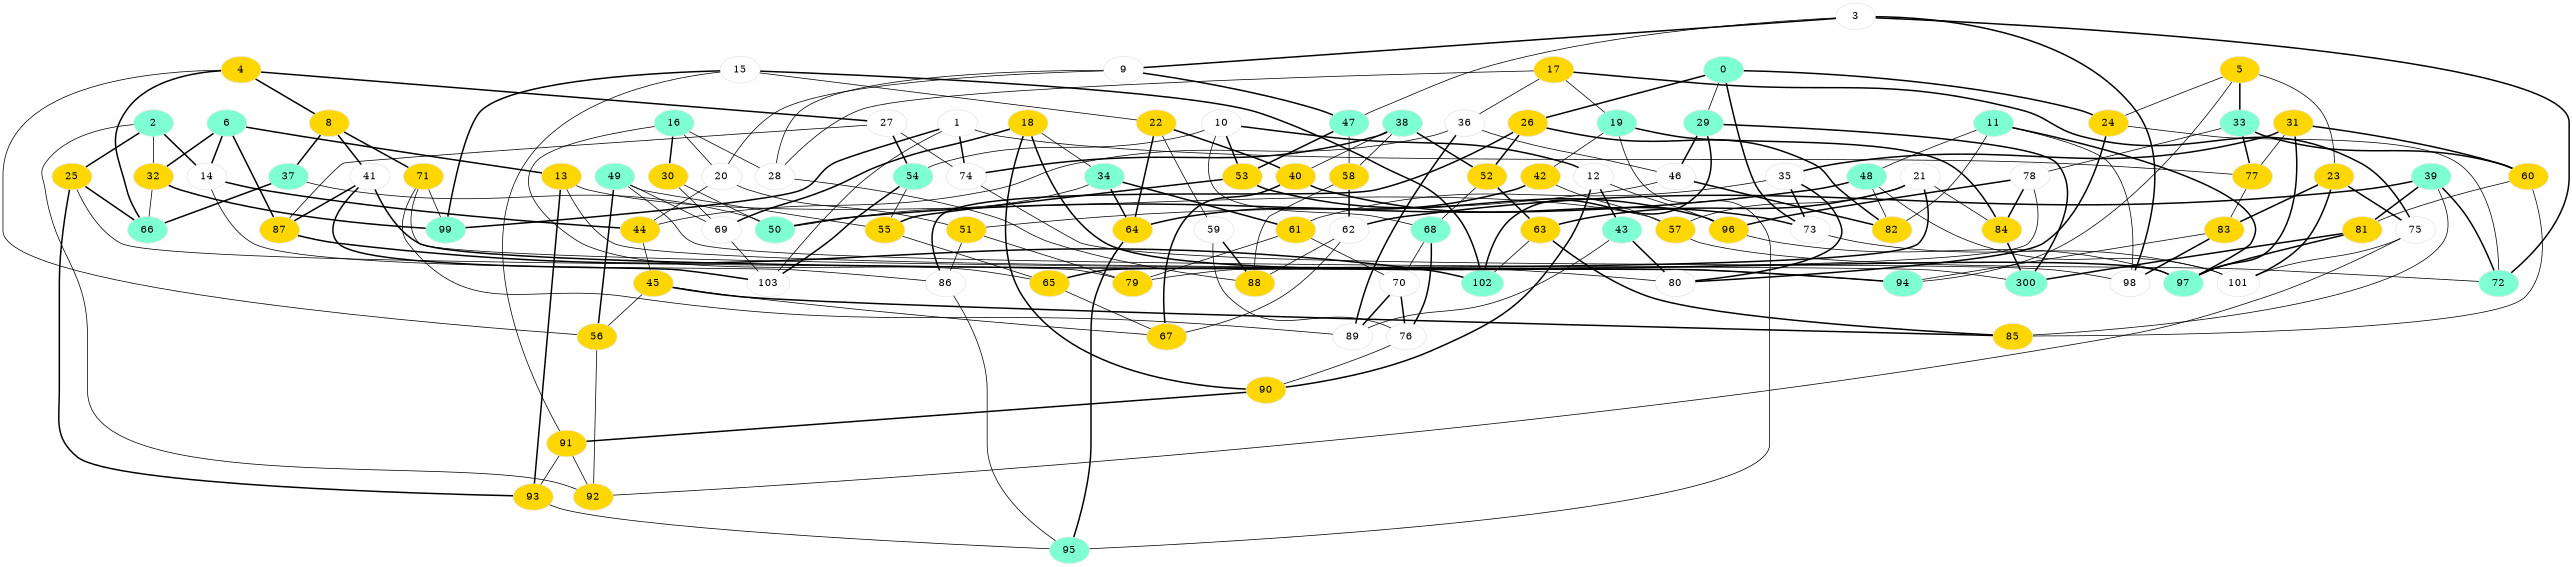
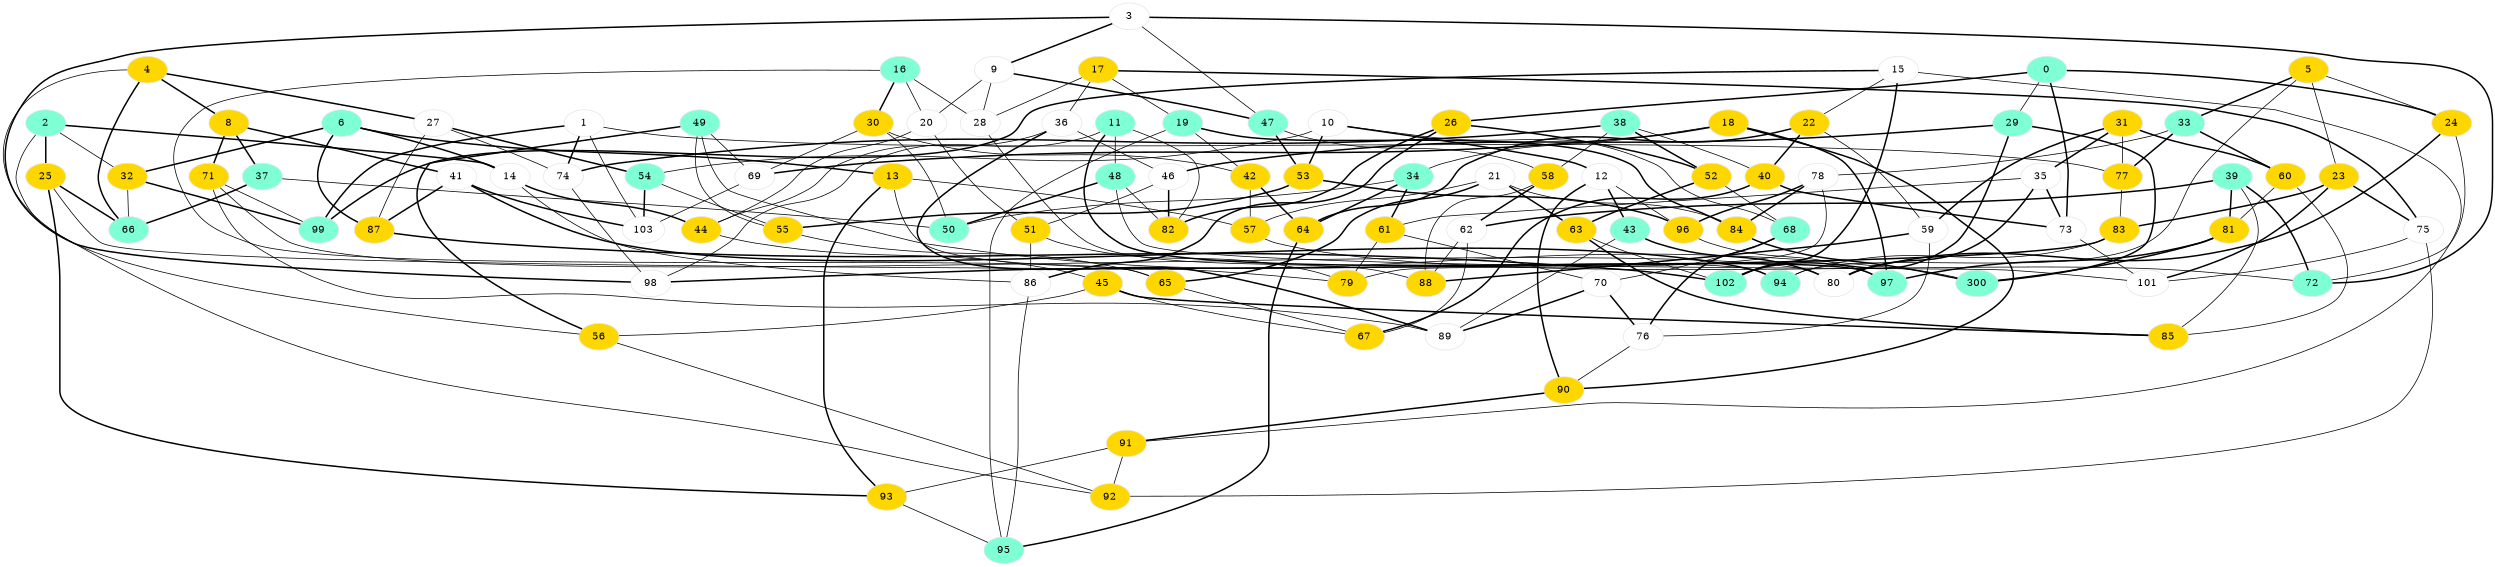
  graph {
    node [color=gray90 fillcolor=gold style=filled]
    edge [style=solid]
    1 [fillcolor=white]
    74 [fillcolor=white]
    77
    99 [fillcolor=aquamarine]
    103 [fillcolor=white]
    98 [fillcolor=white]
    83
    2 [fillcolor=aquamarine]
    14 [fillcolor=white]
    25
    32
    92
    44
    86 [fillcolor=white]
    66 [fillcolor=aquamarine]
    93
    79
    3 [fillcolor=white]
    9 [fillcolor=white]
    47 [fillcolor=aquamarine]
    72 [fillcolor=aquamarine]
    20 [fillcolor=white]
    28 [fillcolor=white]
    53
    58
    4
    8
    27 [fillcolor=white]
    56
    37 [fillcolor=aquamarine]
    41 [fillcolor=white]
    71
    87
    54 [fillcolor=aquamarine]
    5
    23
    24
    33 [fillcolor=aquamarine]
    94 [fillcolor=aquamarine]
    75 [fillcolor=white]
    101 [fillcolor=white]
    80 [fillcolor=white]
    60
    78 [fillcolor=white]
    6 [fillcolor=aquamarine]
    13
    57
    102 [fillcolor=aquamarine]
    n49 [fillcolor=aquamarine label=0]
    26
    29 [fillcolor=aquamarine]
    73 [fillcolor=white]
    82
    52
    46 [fillcolor=white]
    n56 [fillcolor=aquamarine label=300]
    50 [fillcolor=aquamarine]
    89 [fillcolor=white]
    51
    88
    10 [fillcolor=white]
    12 [fillcolor=white]
    68 [fillcolor=aquamarine]
    43 [fillcolor=aquamarine]
    90
    96
    55
    76 [fillcolor=white]
    70 [fillcolor=white]
    11 [fillcolor=aquamarine]
    48 [fillcolor=aquamarine]
    97 [fillcolor=aquamarine]
    91
    95 [fillcolor=aquamarine]
    45
    15 [fillcolor=white]
    22
    40
    59 [fillcolor=white]
    64
    16 [fillcolor=aquamarine]
    30
    65
    69 [fillcolor=white]
    42
    67
    17
    19 [fillcolor=aquamarine]
    36 [fillcolor=white]
    84
    18
    34 [fillcolor=aquamarine]
    61
    21 [fillcolor=white]
    63
    85
    31
    35 [fillcolor=white]
    81
    38 [fillcolor=aquamarine]
    62 [fillcolor=white]
    39 [fillcolor=aquamarine]
    49 [fillcolor=aquamarine]
    1 -- 74 [style=bold]
    1 -- 77
    1 -- 99 [style=bold]
    1 -- 103
    74 -- 98
    77 -- 83
    83 -- 98 [style=bold]
    83 -- 94
    2 -- 14 [style=bold]
    2 -- 25 [style=bold]
    2 -- 32
    2 -- 92
    14 -- 44 [style=bold]
    14 -- 86
    25 -- 66 [style=bold]
    25 -- 93 [style=bold]
    25 -- 79
    32 -- 99 [style=bold]
    32 -- 66
    44 -- 45
    86 -- 95
    93 -- 95
    3 -- 98 [style=bold]
    3 -- 9 [style=bold]
    3 -- 47
    3 -- 72 [style=bold]
    9 -- 47 [style=bold]
    9 -- 20
    9 -- 28
    47 -- 53 [style=bold]
    47 -- 58
    20 -- 44
    20 -- 51
    28 -- 88
    53 -- 96 [style=bold]
    53 -- 55 [style=bold]
    58 -- 88
    58 -- 62 [style=bold]
    4 -- 66 [style=bold]
    4 -- 8 [style=bold]
    4 -- 27 [style=bold]
    4 -- 56
    8 -- 37 [style=bold]
    8 -- 41 [style=bold]
    8 -- 71 [style=bold]
    27 -- 74
    27 -- 87
    27 -- 54 [style=bold]
    56 -- 92
    37 -- 66 [style=bold]
    37 -- 50
    41 -- 103 [style=bold]
    41 -- 87 [style=bold]
    41 -- 94 [style=bold]
    71 -- 99
    71 -- 80
    71 -- 89
    87 -- 102 [style=bold]
    54 -- 103 [style=bold]
    54 -- 55
    5 -- 23
    5 -- 24
    5 -- 33 [style=bold]
    5 -- 94
    23 -- 83 [style=bold]
    23 -- 75 [style=bold]
    23 -- 101 [style=bold]
    24 -- 72
    24 -- 80 [style=bold]
    33 -- 77 [style=bold]
    33 -- 60 [style=bold]
    33 -- 78
    75 -- 92
    75 -- 101
    60 -- 85
    60 -- 81
    78 -- 79
    78 -- 96 [style=bold]
    78 -- 84 [style=bold]
    6 -- 14 [style=bold]
    6 -- 32 [style=bold]
    6 -- 87 [style=bold]
    6 -- 13 [style=bold]
    13 -- 93 [style=bold]
    13 -- 94
    13 -- 57
    57 -- 72
    n49 -- 24 [style=bold]
    n49 -- 26 [style=bold]
    n49 -- 29
    n49 -- 73 [style=bold]
    26 -- 86 [style=bold]
    26 -- 82 [style=bold]
    26 -- 52 [style=bold]
    29 -- 102 [style=bold]
    29 -- 46 [style=bold]
    29 -- n56 [style=bold]
    73 -- 101
    52 -- 68
    52 -- 63 [style=bold]
    46 -- 82 [style=bold]
    46 -- 51
    51 -- 86
    51 -- 79
    10 -- 53 [style=bold]
    10 -- 54
    10 -- 12 [style=bold]
    10 -- 68
    12 -- 43 [style=bold]
    12 -- 90 [style=bold]
    12 -- 96
    68 -- 76 [style=bold]
    68 -- 70
    43 -- 80 [style=bold]
    43 -- 89
    90 -- 91 [style=bold]
    96 -- 97
    55 -- 65
    76 -- 90
    70 -- 89 [style=bold]
    70 -- 76 [style=bold]
    11 -- 98
    11 -- 82
    11 -- 48
    11 -- 97 [style=bold]
    48 -- 101
    48 -- 82
    48 -- 50 [style=bold]
    91 -- 92
    91 -- 93
    45 -- 56
    45 -- 67
    45 -- 85 [style=bold]
    15 -- 99 [style=bold]
    15 -- 102 [style=bold]
    15 -- 91
    15 -- 22
    22 -- 40 [style=bold]
    22 -- 59
    22 -- 64 [style=bold]
    40 -- 73 [style=bold]
    40 -- 67 [style=bold]
    59 -- 88 [style=bold]
    59 -- 76
    64 -- 95 [style=bold]
    16 -- 20
    16 -- 28
    16 -- 30 [style=bold]
    16 -- 65
    30 -- 50
    30 -- 69
+   30 -- 42
    65 -- 67
    69 -- 103
    42 -- 57
    42 -- 64 [style=bold]
    17 -- 28
    17 -- 75 [style=bold]
    17 -- 19
    17 -- 36
    19 -- 95
    19 -- 42
    19 -- 84 [style=bold]
    36 -- 44
    36 -- 46
    36 -- 89 [style=bold]
    84 -- n56 [style=bold]
    18 -- 90 [style=bold]
    18 -- 97 [style=bold]
    18 -- 69 [style=bold]
    18 -- 34
    34 -- 50
    34 -- 64 [style=bold]
    34 -- 61 [style=bold]
    61 -- 79
    61 -- 70
    21 -- 57
    21 -- 65 [style=bold]
    21 -- 84
    21 -- 63 [style=bold]
    63 -- 102
    63 -- 85 [style=bold]
    31 -- 77
    31 -- 60 [style=bold]
-   31 -- 97 [style=bold]
+   31 -- 59 [style=bold]
    31 -- 35 [style=bold]
    35 -- 80 [style=bold]
    35 -- 73 [style=bold]
    35 -- 61
    81 -- n56 [style=bold]
    81 -- 97 [style=bold]
    38 -- 74 [style=bold]
    38 -- 58
    38 -- 52 [style=bold]
    38 -- 40
    62 -- 88
    62 -- 67
    39 -- 72 [style=bold]
    39 -- 85
    39 -- 81 [style=bold]
    39 -- 62 [style=bold]
    49 -- 56 [style=bold]
    49 -- n56
    49 -- 55
    49 -- 69
  }
